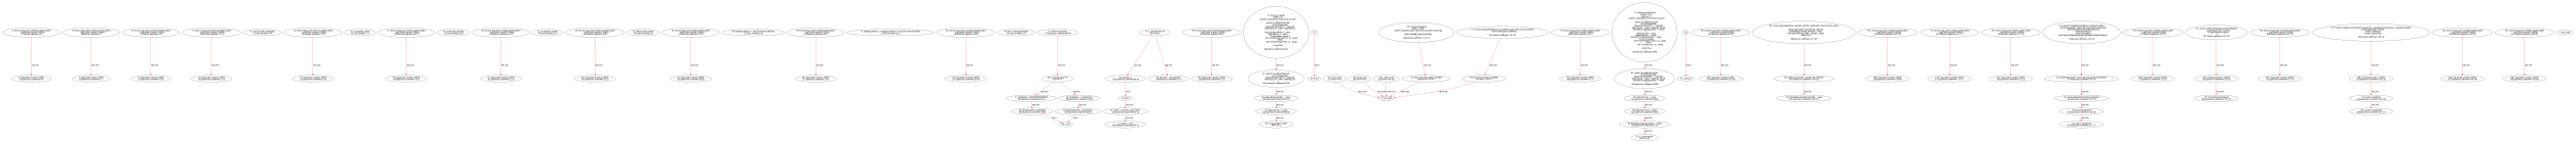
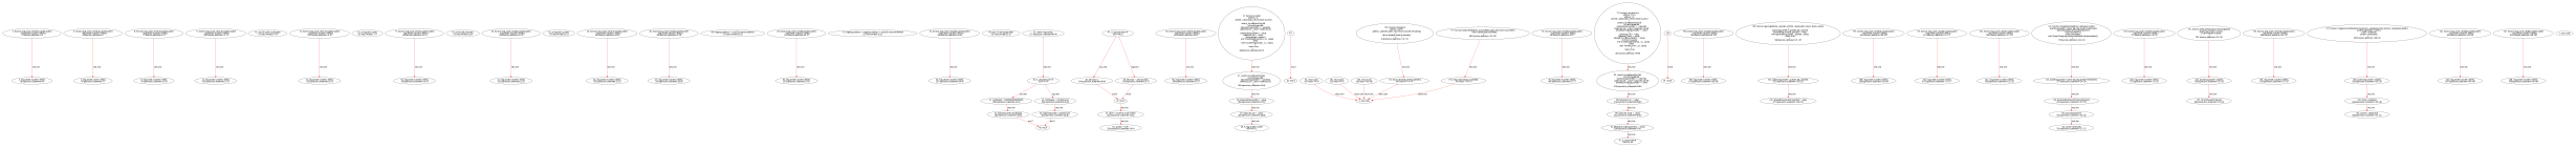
  digraph {
    fontname="Open Sans"
    node [fontname="Open Sans" type_label=expression_statement]
    edge [color=red controlflow_type=next_line edge_type=CFG_edge fontname="Open Sans"]
    n1 [label="2_ function bug_unchk_send27() payable public{\n      msg.sender.transfer(1 ether);}\n13-function_definition-3-4" method="bug_unchk_send27()" type_label=function_definition]
    n2 [label="3_ msg.sender.transfer(1 ether);\n18-expression_statement-4-4" method="bug_unchk_send27()"]
    n3 [label="5_ function bug_unchk_send31() payable public{\n      msg.sender.transfer(1 ether);}\n42-function_definition-6-7" method="bug_unchk_send31()" type_label=function_definition]
    n4 [label="6_ msg.sender.owner(1 ether);\n47-expression_statement-7-7" method="bug_unchk_send31()"]
    n5 [label="8_ function bug_unchk_send13() payable public{\n      msg.sender.transfer(1 ether);}\n71-function_definition-9-10" method="bug_unchk_send13()" type_label=function_definition]
    n6 [label="9_ msg.sender.transfer(1 ether);\n76-expression_statement-10-10" method="bug_unchk_send13()"]
    n7 [label="11_ function bug_unchk_send12() payable public{\n      msg.sender.transfer(1 ether);}\n100-function_definition-12-13" method="bug_unchk_send12()" type_label=function_definition]
    n8 [label="12_ msg.sender.transfer(1 ether);\n105-expression_statement-13-13" method="bug_unchk_send12()"]
    n9 [label="13_ uint256 public totalSupply;\n115-new_variable-14-14" type_label=new_variable]
    n10 [label="14_ function bug_unchk_send11() payable public{\n      msg.sender.transfer(1 ether);}\n120-function_definition-15-16" method="bug_unchk_send11()" type_label=function_definition]
    n11 [label="15_ msg.sender.transfer(1 ether);\n125-expression_statement-16-16" method="bug_unchk_send11()"]
    n12 [label="16_ string public name;\n135-new_variable-17-17" type_label=new_variable]
    n13 [label="17_ function bug_unchk_send1() payable public{\n      msg.sender.transfer(1 ether);}\n140-function_definition-18-19" method="bug_unchk_send1()" type_label=function_definition]
    n14 [label="18_ msg.sender.transfer(1 ether);\n145-expression_statement-19-19" method="bug_unchk_send1()"]
    n15 [label="19_ uint8 public decimals;\n155-new_variable-20-20" type_label=new_variable]
    n16 [label="20_ function bug_unchk_send2() payable public{\n      msg.sender.transfer(1 ether);}\n160-function_definition-21-22" method="bug_unchk_send2()" type_label=function_definition]
    n17 [label="21_ msg.sender.transfer(1 ether);\n165-expression_statement-22-22" method="bug_unchk_send2()"]
    n18 [label="22_ string public symbol;\n175-new_variable-23-23" type_label=new_variable]
    n19 [label="23_ function bug_unchk_send17() payable public{\n      msg.sender.transfer(1 ether);}\n180-function_definition-24-25" method="bug_unchk_send17()" type_label=function_definition]
    n20 [label="24_ msg.sender.transfer(1 ether);\n185-expression_statement-25-25" method="bug_unchk_send17()"]
-   n21 [label="25_ address public owner;\n195-new_variable-26-26" type_label=new_variable]
    n22 [label="26_ function bug_unchk_send3() payable public{\n      msg.sender.transfer(1 ether);}\n200-function_definition-27-28" method="bug_unchk_send3()" type_label=function_definition]
    n23 [label="27_ msg.sender.transfer(1 ether);\n205-expression_statement-28-28" method="bug_unchk_send3()"]
    n24 [label="28_ mapping (address => uint256) internal balances;\n215-new_variable-29-29" type_label=new_variable]
    n25 [label="29_ function bug_unchk_send9() payable public{\n      msg.sender.transfer(1 ether);}\n222-function_definition-30-31" method="bug_unchk_send9()" type_label=function_definition]
    n26 [label="30_ msg.sender.transfer(1 ether);\n227-expression_statement-31-31" method="bug_unchk_send9()"]
    n27 [label="31_ mapping (address => mapping (address => uint256)) internal allowed;\n237-new_variable-32-32" type_label=new_variable]
    n28 [label="32_ function bug_unchk_send25() payable public{\n      msg.sender.transfer(1 ether);}\n246-function_definition-33-34" method="bug_unchk_send25()" type_label=function_definition]
    n29 [label="33_ msg.sender.transfer(1 ether);\n251-expression_statement-34-34" method="bug_unchk_send25()"]
    n30 [label="34_ bool isTransPaused=false;\n261-new_variable-35-35" type_label=new_variable]
    n31 [label="39_ owner=msg.sender;\n277-expression_statement-40-40"]
    n32 [label="40_ if__initialAmount<=0\n283-if-41-47" type_label=if]
    n33 [label="41_ totalSupply = 100000000000000000;\n288-expression_statement-42-42"]
    n34 [label="44_ totalSupply = _initialAmount;\n299-expression_statement-45-45"]
    n35 [label="42_ balances[owner]=totalSupply;\n292-expression_statement-43-43"]
    n36 [label="45_ balances[owner]=_initialAmount;\n303-expression_statement-46-46"]
    n37 [label="40_ end_if" type_label=end_if]
    n38 [label="47_ if__decimalUnits<=0\n309-if-48-52" type_label=if]
    n39 [label="48_ decimals=2;\n314-expression_statement-49-49"]
    n40 [label="50_ decimals = _decimalUnits;\n319-expression_statement-51-51"]
    n41 [label="47_ end_if" type_label=end_if]
    n42 [label="52_ name = \"CareerOn Chain Token\";\n323-expression_statement-53-53"]
    n43 [label="53_ symbol = \"COT\";\n328-expression_statement-54-54"]
    n44 [label="55_ function bug_unchk_send19() payable public{\n      msg.sender.transfer(1 ether);}\n333-function_definition-56-57" method="bug_unchk_send19()" type_label=function_definition]
    n45 [label="56_ msg.sender.transfer(1 ether);\n338-expression_statement-57-57" method="bug_unchk_send19()"]
    n46 [label="57_ function transfer(\n        address _to, \n        uint256 _value) public returns (bool success) \n    {\n        assert(_to!=address(this) && \n                !isTransPaused &&\n                balances[msg.sender] >= _value &&\n                balances[_to] + _value > balances[_to]\n        );\n        balances[msg.sender] -= _value; \n        balances[_to] += _value; \n		if(msg.sender==owner){\n			emit Transfer(address(this), _to, _value); \n		}else{\n			emit Transfer(msg.sender, _to, _value); \n		}\n        return true;\n    }\n348-function_definition-58-75" method="transfer(address _to,uint256 _value)" type_label=function_definition]
    n47 [label="61_ assert(_to!=address(this) && \n                !isTransPaused &&\n                balances[msg.sender] >= _value &&\n                balances[_to] + _value > balances[_to]\n        );\n365-expression_statement-62-66" method="transfer(address _to,uint256 _value)"]
    n48 [label="66_ balances[msg.sender] -= _value;\n395-expression_statement-67-67" method="transfer(address _to,uint256 _value)"]
    n49 [label="67_ balances[_to] += _value;\n403-expression_statement-68-68" method="transfer(address _to,uint256 _value)"]
    n50 [label="48_ if_msg.sender==owner\n409-if-69-73" method="transfer(address _to,uint256 _value)" type_label=if]
    n51 [label="68_ end_if" method="transfer(address _to,uint256 _value)" type_label=end_if]
    n52 [label="73_ return true;\n437-return-74-74" method="transfer(address _to,uint256 _value)" type_label=return]
    n53 [label="0_ exit_node" type_label=exit]
    n54 [label="75_ function bug_unchk_send26() payable public{\n      msg.sender.transfer(1 ether);}\n440-function_definition-76-77" method="bug_unchk_send26()" type_label=function_definition]
    n55 [label="76_ msg.sender.transfer(1 ether);\n445-expression_statement-77-77" method="bug_unchk_send26()"]
    n56 [label="77_ function transferFrom(\n        address _from, \n        address _to, \n        uint256 _value) public returns (bool success) \n    {\n        assert(_to!=address(this) && \n                !isTransPaused &&\n                balances[msg.sender] >= _value &&\n                balances[_to] + _value > balances[_to] &&\n                allowed[_from][msg.sender] >= _value\n        );\n        balances[_to] += _value; \n        balances[_from] -= _value;  \n        allowed[_from][msg.sender] -= _value; \n        if(_from==owner){\n			emit Transfer(address(this), _to, _value); \n		}else{\n			emit Transfer(_from, _to, _value); \n		}\n        return true;\n    }\n455-function_definition-78-98" method="transferFrom(address _from,address _to,uint256 _value)" type_label=function_definition]
    n57 [label="82_ assert(_to!=address(this) && \n                !isTransPaused &&\n                balances[msg.sender] >= _value &&\n                balances[_to] + _value > balances[_to] &&\n                allowed[_from][msg.sender] >= _value\n        );\n476-expression_statement-83-88" method="transferFrom(address _from,address _to,uint256 _value)"]
    n58 [label="88_ balances[_to] += _value;\n516-expression_statement-89-89" method="transferFrom(address _from,address _to,uint256 _value)"]
    n59 [label="89_ balances[_from] -= _value;\n522-expression_statement-90-90" method="transferFrom(address _from,address _to,uint256 _value)"]
    n60 [label="90_ allowed[_from][msg.sender] -= _value;\n528-expression_statement-91-91" method="transferFrom(address _from,address _to,uint256 _value)"]
    n61 [label="91_ if__from==owner\n538-if-92-96" method="transferFrom(address _from,address _to,uint256 _value)" type_label=if]
-   n62 [label="91_ symbol_if" method="transferFrom(address _from,address _to,uint256 _value)" type_label=end_if]
+   n62 [label="91_ end_if" method="transferFrom(address _from,address _to,uint256 _value)" type_label=end_if]
    n63 [label="96_ return true;\n562-return-97-97" method="transferFrom(address _from,address _to,uint256 _value)" type_label=return]
    n64 [label="98_ function bug_unchk_send20() payable public{\n      msg.sender.transfer(1 ether);}\n565-function_definition-99-100" method="bug_unchk_send20()" type_label=function_definition]
    n65 [label="99_ msg.sender.transfer(1 ether);\n570-expression_statement-100-100" method="bug_unchk_send20()"]
    n66 [label="100_ function approve(address _spender, uint256 _value) public returns (bool success) \n    { \n        assert(msg.sender!=_spender && _value>0);\n        allowed[msg.sender][_spender] = _value;\n        emit Approval(msg.sender, _spender, _value);\n        return true;\n    }\n580-function_definition-101-107" method="approve(address _spender,uint256 _value)" type_label=function_definition]
    n67 [label="102_ assert(msg.sender!=_spender && _value>0);\n597-expression_statement-103-103" method="approve(address _spender,uint256 _value)"]
    n68 [label="103_ allowed[msg.sender][_spender] = _value;\n610-expression_statement-104-104" method="approve(address _spender,uint256 _value)"]
    n69 [label="105_ return true;\n630-return-106-106" method="approve(address _spender,uint256 _value)" type_label=return]
    n70 [label="107_ function bug_unchk_send32() payable public{\n      msg.sender.transfer(1 ether);}\n633-function_definition-108-109" method="bug_unchk_send32()" type_label=function_definition]
    n71 [label="108_ msg.sender.transfer(1 ether);\n638-expression_statement-109-109" method="bug_unchk_send32()"]
    n72 [label="109_ function allowance(\n        address _owner, \n        address _spender) public view returns (uint256 remaining) \n    {\n        return allowed[_owner][_spender]; \n    }\n648-function_definition-110-115" method="allowance(address _owner,address _spender)" type_label=function_definition]
    n73 [label="113_ return allowed[_owner][_spender];\n666-return-114-114" method="allowance(address _owner,address _spender)" type_label=return]
    n74 [label="115_ function bug_unchk_send4() payable public{\n      msg.sender.transfer(1 ether);}\n672-function_definition-116-117" method="bug_unchk_send4()" type_label=function_definition]
    n75 [label="116_ msg.sender.transfer(1 ether);\n677-expression_statement-117-117" method="bug_unchk_send4()"]
    n76 [label="117_ function balanceOf(address accountAddr) public view returns (uint256) {\n        return balances[accountAddr];\n    }\n687-function_definition-118-120" method="balanceOf(address accountAddr)" type_label=function_definition]
    n77 [label="118_ return balances[accountAddr];\n700-return-119-119" method="balanceOf(address accountAddr)" type_label=return]
    n78 [label="120_ function bug_unchk_send7() payable public{\n      msg.sender.transfer(1 ether);}\n704-function_definition-121-122" method="bug_unchk_send7()" type_label=function_definition]
    n79 [label="121_ msg.sender.transfer(1 ether);\n709-expression_statement-122-122" method="bug_unchk_send7()"]
    n80 [label="122_ function changeOwner(address newOwner) public{\n        assert(msg.sender==owner && msg.sender!=newOwner);\n        balances[newOwner]=balances[owner];\n        balances[owner]=0;\n        owner=newOwner;\n        emit OwnerChang(msg.sender,newOwner,balances[owner]); \n    }\n719-function_definition-123-129" method="changeOwner(address newOwner)" type_label=function_definition]
    n81 [label="123_ assert(msg.sender==owner && msg.sender!=newOwner);\n727-expression_statement-124-124" method="changeOwner(address newOwner)"]
    n82 [label="124_ balances[newOwner]=balances[owner];\n742-expression_statement-125-125" method="changeOwner(address newOwner)"]
    n83 [label="125_ balances[owner]=0;\n750-expression_statement-126-126" method="changeOwner(address newOwner)"]
    n84 [label="126_ owner=newOwner;\n756-expression_statement-127-127" method="changeOwner(address newOwner)"]
    n85 [label="129_ function bug_unchk_send23() payable public{\n      msg.sender.transfer(1 ether);}\n772-function_definition-130-131" method="bug_unchk_send23()" type_label=function_definition]
    n86 [label="130_ msg.sender.transfer(1 ether);\n777-expression_statement-131-131" method="bug_unchk_send23()"]
    n87 [label="131_ function setPauseStatus(bool isPaused)public{\n        assert(msg.sender==owner);\n        isTransPaused=isPaused;\n    }\n787-function_definition-132-135" method="setPauseStatus(bool isPaused)" type_label=function_definition]
    n88 [label="132_ assert(msg.sender==owner);\n795-expression_statement-133-133" method="setPauseStatus(bool isPaused)"]
    n89 [label="133_ isTransPaused=isPaused;\n804-expression_statement-134-134" method="setPauseStatus(bool isPaused)"]
    n90 [label="135_ function bug_unchk_send14() payable public{\n      msg.sender.transfer(1 ether);}\n808-function_definition-136-137" method="bug_unchk_send14()" type_label=function_definition]
    n91 [label="136_ msg.sender.transfer(1 ether);\n813-expression_statement-137-137" method="bug_unchk_send14()"]
    n92 [label="137_ function changeContractName(string memory _newName,string memory _newSymbol) public {\n        assert(msg.sender==owner);\n        name=_newName;\n        symbol=_newSymbol;\n    }\n823-function_definition-138-142" method="changeContractName(string memory _newName,string memory _newSymbol)" type_label=function_definition]
    n93 [label="138_ assert(msg.sender==owner);\n835-expression_statement-139-139" method="changeContractName(string memory _newName,string memory _newSymbol)"]
    n94 [label="139_ name=_newName;\n844-expression_statement-140-140" method="changeContractName(string memory _newName,string memory _newSymbol)"]
    n95 [label="140_ symbol=_newSymbol;\n848-expression_statement-141-141" method="changeContractName(string memory _newName,string memory _newSymbol)"]
    n96 [label="142_ function bug_unchk_send30() payable public{\n      msg.sender.transfer(1 ether);}\n852-function_definition-143-144" method="bug_unchk_send30()" type_label=function_definition]
    n97 [label="143_ msg.sender.transfer(1 ether);\n857-expression_statement-144-144" method="bug_unchk_send30()"]
    n98 [label="147_ function bug_unchk_send8() payable public{\n      msg.sender.transfer(1 ether);}\n873-function_definition-148-149" method="bug_unchk_send8()" type_label=function_definition]
    n99 [label="148_ msg.sender.transfer(1 ether);\n878-expression_statement-149-149" method="bug_unchk_send8()"]
    n100 [label="0_ start_node" type_label=start]
    427 [type_label=""]
    554 [type_label=""]
    n1 -> n2 [label=next_line]
    n3 -> n4 [label=next_line]
    n5 -> n6 [label=next_line]
    n7 -> n8 [label=next_line]
    n10 -> n11 [label=next_line]
    n13 -> n14 [label=next_line]
    n16 -> n17 [label=next_line]
    n19 -> n20 [label=next_line]
    n22 -> n23 [label=next_line]
    n25 -> n26 [label=next_line]
    n28 -> n29 [label=next_line]
    n31 -> n32 [label=next_line]
    n32 -> n33 [controlflow_type=pos_next label=pos_next]
    n32 -> n34 [controlflow_type=neg_next label=neg_next]
    n33 -> n35 [label=next_line]
    n34 -> n36 [label=next_line]
    n35 -> n37 [controlflow_type=end_if label=end_if]
    n36 -> n37 [controlflow_type=end_if label=end_if]
    n38 -> n39 [controlflow_type=pos_next label=pos_next]
    n38 -> n40 [controlflow_type=neg_next label=neg_next]
    n39 -> n41 [controlflow_type=end_if label=end_if]
+   n40 -> n41 [controlflow_type=end_if label=end_if]
    n41 -> n42 [label=next_line]
    n42 -> n43 [label=next_line]
    n44 -> n45 [label=next_line]
    n46 -> n47 [label=next_line]
    n47 -> n48 [label=next_line]
    n48 -> n49 [label=next_line]
    n49 -> n50 [label=next_line]
    n52 -> n53 [controlflow_type=return_exit label=return_exit]
    n54 -> n55 [label=next_line]
    n56 -> n57 [label=next_line]
    n57 -> n58 [label=next_line]
    n58 -> n59 [label=next_line]
    n59 -> n60 [label=next_line]
    n60 -> n61 [label=next_line]
    n63 -> n53 [controlflow_type=return_exit label=return_exit]
    n64 -> n65 [label=next_line]
    n66 -> n67 [label=next_line]
    n67 -> n68 [label=next_line]
    n69 -> n53 [controlflow_type=return_exit label=return_exit]
    n70 -> n71 [label=next_line]
    n72 -> n73 [label=next_line]
    n73 -> n53 [controlflow_type=return_exit label=return_exit]
    n74 -> n75 [label=next_line]
    n76 -> n77 [label=next_line]
    n77 -> n53 [controlflow_type=return_exit label=return_exit]
    n78 -> n79 [label=next_line]
    n80 -> n81 [label=next_line]
    n81 -> n82 [label=next_line]
    n82 -> n83 [label=next_line]
    n83 -> n84 [label=next_line]
    n85 -> n86 [label=next_line]
    n87 -> n88 [label=next_line]
    n88 -> n89 [label=next_line]
    n90 -> n91 [label=next_line]
    n92 -> n93 [label=next_line]
    n93 -> n94 [label=next_line]
    n94 -> n95 [label=next_line]
    n96 -> n97 [label=next_line]
    n98 -> n99 [label=next_line]
    427 -> n51 [controlflow_type=end_if label=end_if]
    554 -> n62 [controlflow_type=end_if label=end_if]
  }
